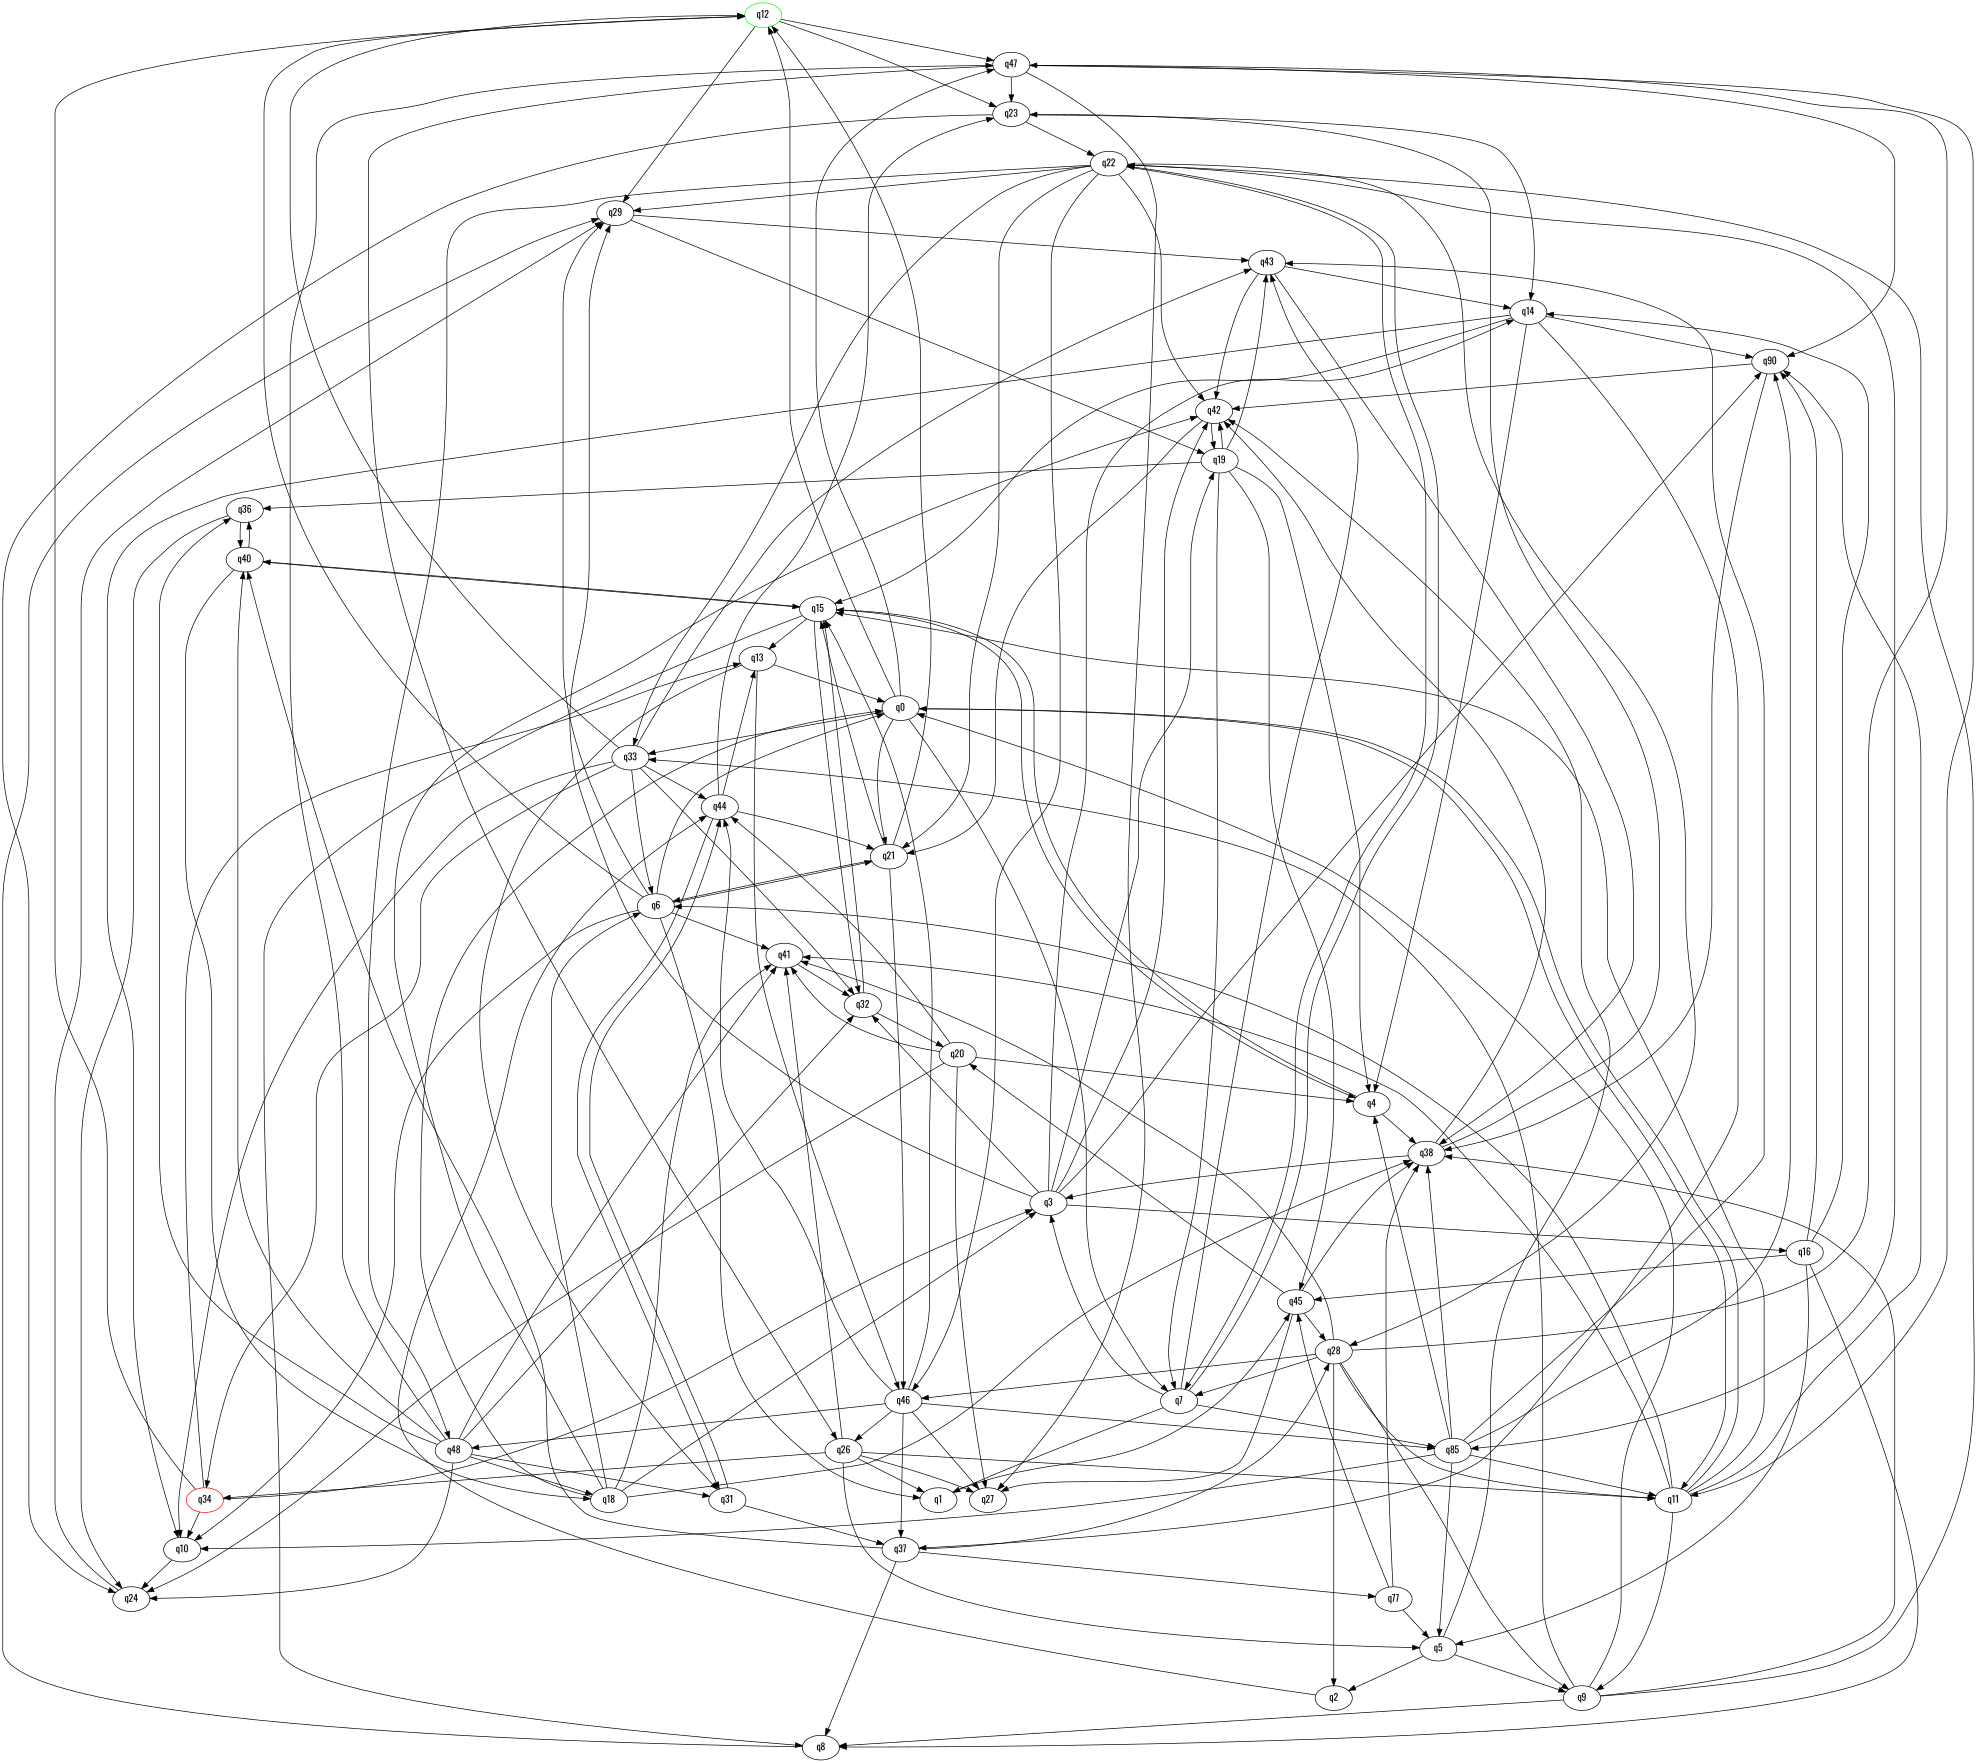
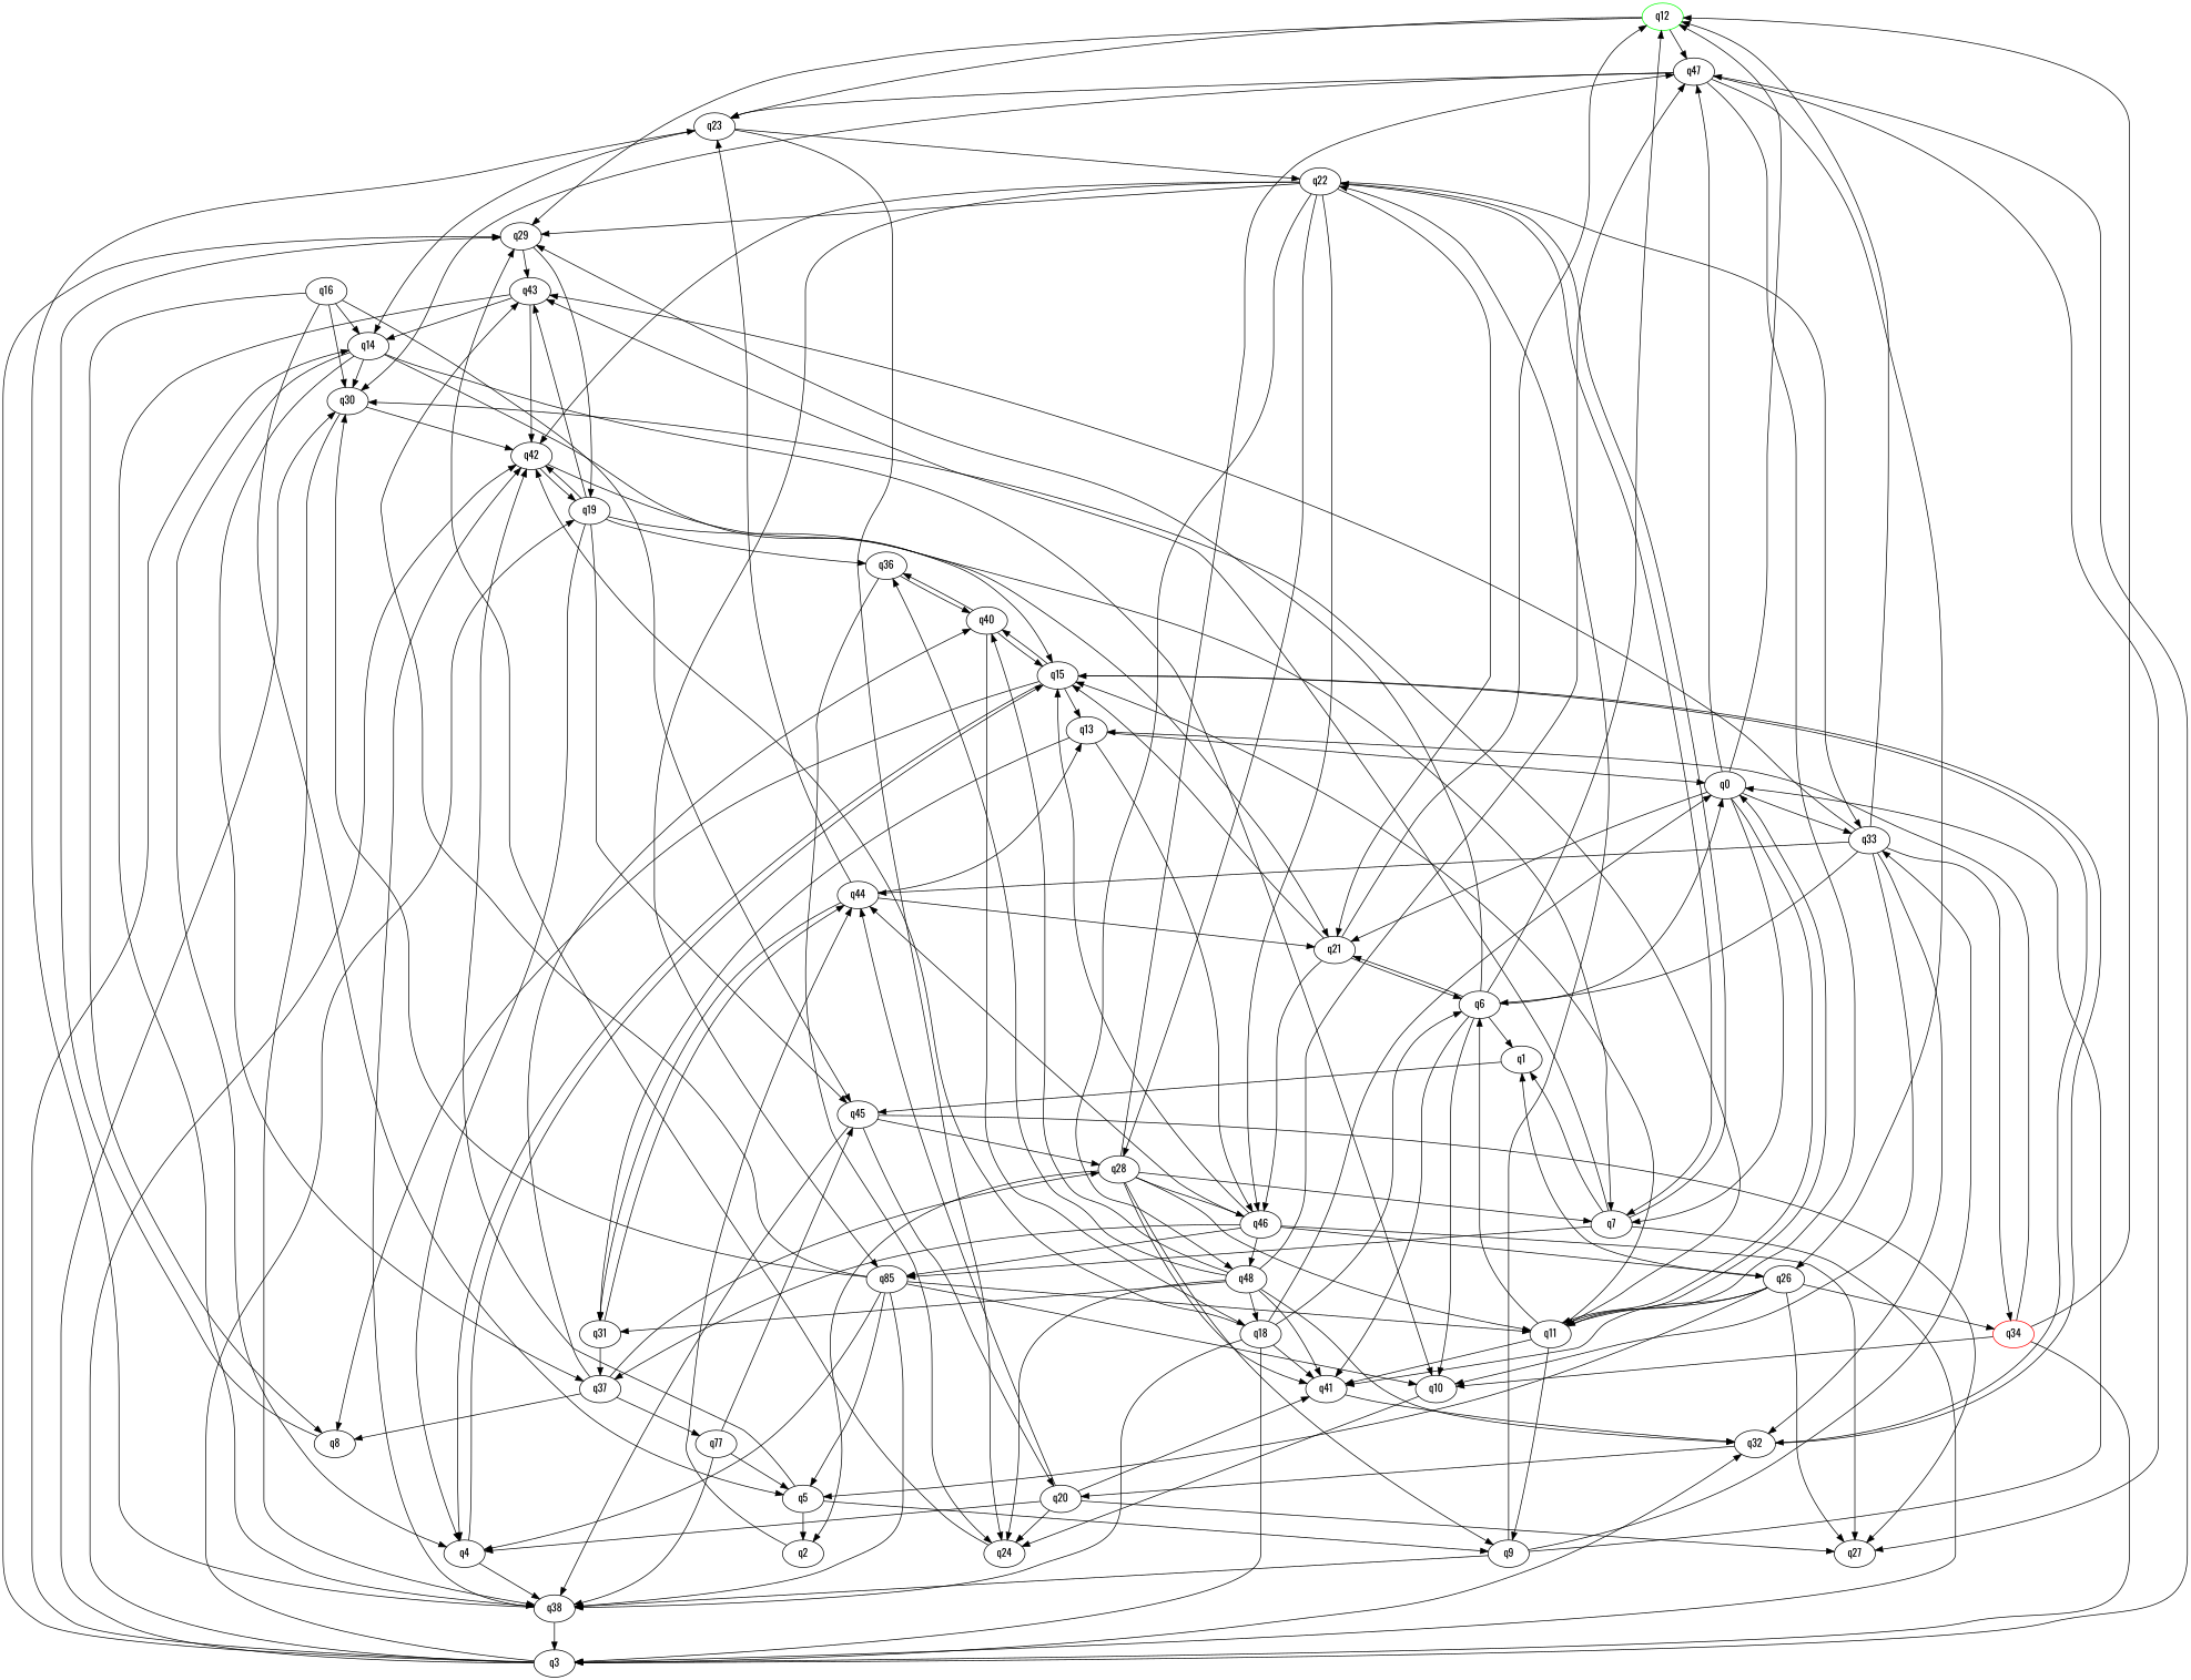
  digraph {
    fontname=Oswald
    node [fontname=Oswald]
    edge [fontname=Oswald]
    q12 [color=green initial=1]
    q47
    q29
    q23
    q11
-   q30 [label=q90]
+   q30
    q27
    q26
    q43
    q19
    q22
    q14
    q24
    q34 [color=red final=1]
    q3
    q10
    q13
    q32
    q42
    q0
    q46
    q31
    q7
    q21
    q33
    q1
    n27 [label=q85]
    q15
    q9
    q6
    q41
    q44
    q45
    q28
    q48
    q38
    q4
    q5
    q8
    q40
    q37
    q20
    q2
    q36
    n45 [label=q77]
    q18
    q16
    q12 -> q47
    q12 -> q29
    q12 -> q23
    q47 -> q23
    q47 -> q11
    q47 -> q30
    q47 -> q27
    q47 -> q26
    q29 -> q43
    q29 -> q19
    q23 -> q22
    q23 -> q14
    q23 -> q24
    q11 -> q30
    q11 -> q0
    q11 -> q15
    q11 -> q9
    q11 -> q6
    q11 -> q41
    q30 -> q42
    q30 -> q38
    q26 -> q11
    q26 -> q27
    q26 -> q34
    q26 -> q1
    q26 -> q41
    q26 -> q5
    q43 -> q14
    q43 -> q42
    q43 -> q38
    q19 -> q43
    q19 -> q42
    q19 -> q7
    q19 -> q45
    q19 -> q4
    q19 -> q36
    q22 -> q29
    q22 -> q42
    q22 -> q46
    q22 -> q7
    q22 -> q21
    q22 -> q33
    q22 -> n27
    q22 -> q28
    q22 -> q48
    q14 -> q30
    q14 -> q10
    q14 -> q15
    q14 -> q4
    q14 -> q37
    q24 -> q29
    q34 -> q12
    q34 -> q3
    q34 -> q10
    q34 -> q13
-   q3 -> q16
+   q3 -> q47
    q3 -> q29
    q3 -> q30
    q3 -> q19
    q3 -> q14
    q3 -> q32
    q3 -> q42
    q10 -> q24
    q13 -> q0
    q13 -> q46
    q13 -> q31
    q32 -> q15
    q32 -> q20
    q42 -> q19
    q42 -> q21
    q0 -> q12
    q0 -> q47
    q0 -> q11
    q0 -> q7
    q0 -> q21
    q0 -> q33
    q46 -> q27
    q46 -> q26
    q46 -> n27
    q46 -> q15
    q46 -> q44
    q46 -> q48
    q46 -> q37
    q31 -> q44
    q31 -> q37
    q7 -> q43
    q7 -> q22
    q7 -> q3
    q7 -> q1
    q7 -> n27
    q21 -> q12
    q21 -> q46
    q21 -> q15
    q21 -> q6
    q33 -> q12
    q33 -> q43
    q33 -> q34
    q33 -> q10
    q33 -> q32
    q33 -> q6
    q33 -> q44
    q1 -> q45
    n27 -> q11
    n27 -> q30
    n27 -> q43
    n27 -> q10
    n27 -> q38
    n27 -> q4
    n27 -> q5
    q15 -> q13
    q15 -> q32
    q15 -> q4
    q15 -> q8
    q15 -> q40
    q9 -> q22
    q9 -> q0
    q9 -> q33
    q9 -> q38
-   q9 -> q8
    q6 -> q12
    q6 -> q29
    q6 -> q10
    q6 -> q0
    q6 -> q21
    q6 -> q1
    q6 -> q41
    q41 -> q32
    q44 -> q23
    q44 -> q13
    q44 -> q31
    q44 -> q21
    q45 -> q27
    q45 -> q28
    q45 -> q38
    q45 -> q20
    q28 -> q47
    q28 -> q11
    q28 -> q46
    q28 -> q7
    q28 -> q9
    q28 -> q41
    q28 -> q2
    q48 -> q47
    q48 -> q24
    q48 -> q32
    q48 -> q31
    q48 -> q41
    q48 -> q40
    q48 -> q36
    q48 -> q18
    q38 -> q23
    q38 -> q3
    q38 -> q42
    q4 -> q15
    q4 -> q38
    q5 -> q42
    q5 -> q9
    q5 -> q2
    q8 -> q29
    q40 -> q15
    q40 -> q36
    q40 -> q18
    q37 -> q28
    q37 -> q8
    q37 -> q40
    q37 -> n45
    q20 -> q27
    q20 -> q24
    q20 -> q41
    q20 -> q44
    q20 -> q4
    q2 -> q44
    q36 -> q24
    q36 -> q40
    n45 -> q45
    n45 -> q38
    n45 -> q5
    q18 -> q3
    q18 -> q42
    q18 -> q0
    q18 -> q6
    q18 -> q41
    q18 -> q38
    q16 -> q30
    q16 -> q14
    q16 -> q45
    q16 -> q5
    q16 -> q8
  }
